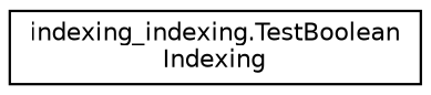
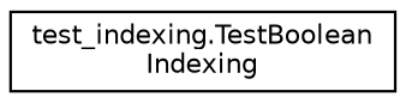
  digraph {
    rankdir=LR
-   n1 [color=black fillcolor=white fontname=Helvetica fontsize=10 height=0.2 label="indexing_indexing.TestBoolean\lIndexing" shape=record style=filled width=0.4]
+   n1 [color=black fillcolor=white fontname=Helvetica fontsize=10 height=0.2 label="test_indexing.TestBoolean\lIndexing" shape=record style=filled width=0.4]
  }
